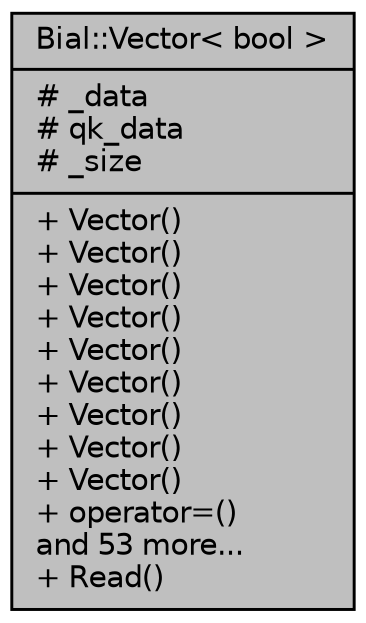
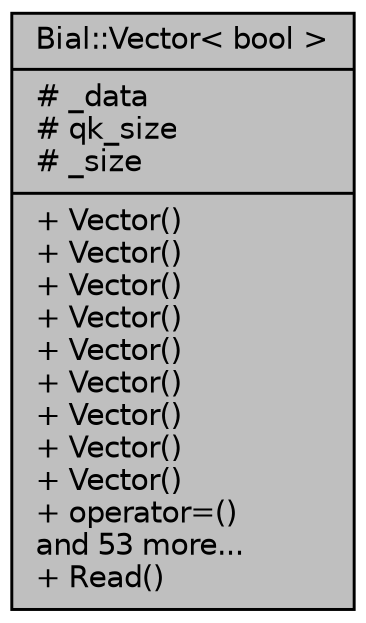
  digraph {
-   n1 [color=black fillcolor=grey75 fontcolor=black fontname=Helvetica fontsize=10 height=0.2 label="{Bial::Vector\< bool \>\n|# _data\l# qk_data\l# _size\l|+ Vector()\l+ Vector()\l+ Vector()\l+ Vector()\l+ Vector()\l+ Vector()\l+ Vector()\l+ Vector()\l+ Vector()\l+ operator=()\land 53 more...\l+ Read()\l}" shape=record style=filled width=0.4]
+   n1 [color=black fillcolor=grey75 fontcolor=black fontname=Helvetica fontsize=10 height=0.2 label="{Bial::Vector\< bool \>\n|# _data\l# qk_size\l# _size\l|+ Vector()\l+ Vector()\l+ Vector()\l+ Vector()\l+ Vector()\l+ Vector()\l+ Vector()\l+ Vector()\l+ Vector()\l+ operator=()\land 53 more...\l+ Read()\l}" shape=record style=filled width=0.4]
  }
